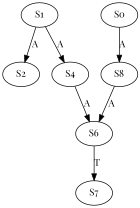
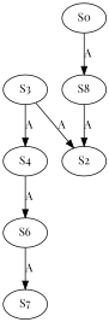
  strict digraph {
    fontname="Playfair Display"
    node [fontname="Playfair Display"]
    edge [fontname="Playfair Display"]
    n1 [label=S8]
    S0
    S2
-   S3 [label=S1]
+   S3
    S4
    S6
    S7
-   n1 -> S6 [label=A]
+   n1 -> S2 [label=A]
    S0 -> n1 [label=A]
    S3 -> S2 [label=A]
    S3 -> S4 [label=A]
    S4 -> S6 [label=A]
-   S6 -> S7 [label=T]
+   S6 -> S7 [label=A]
  }
